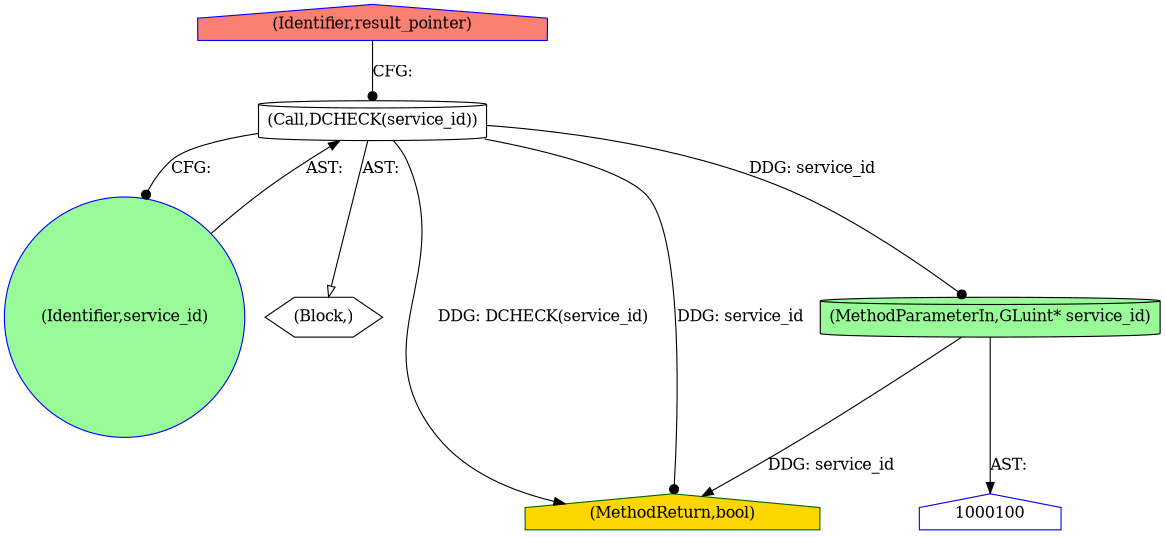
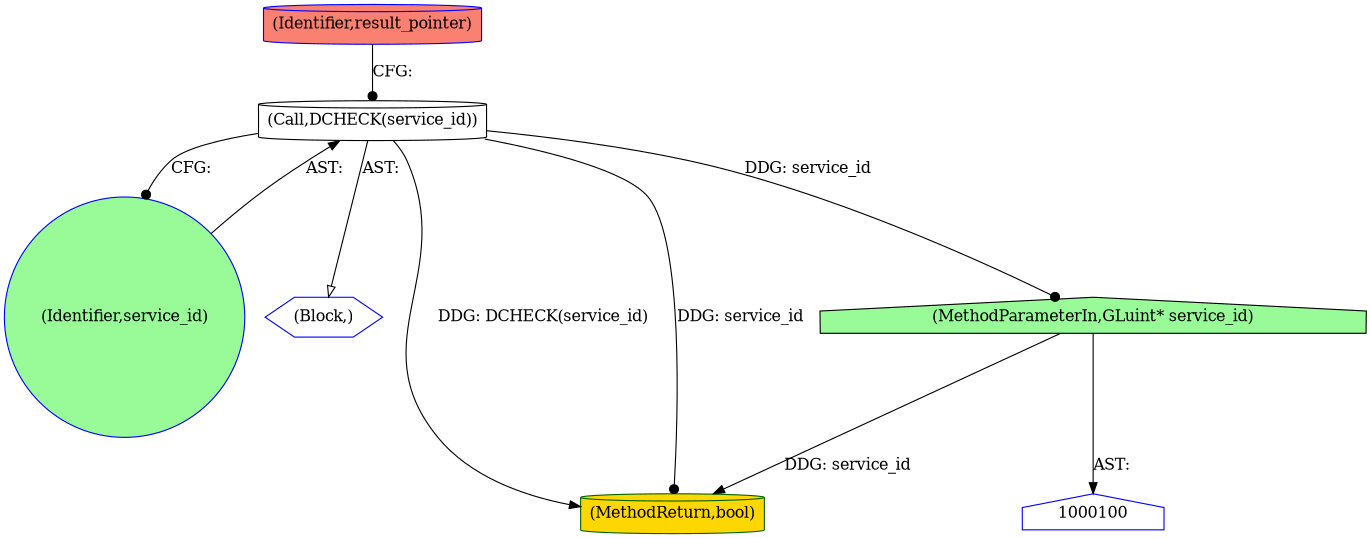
  digraph {
    node [color=black fillcolor=white shape=cylinder style=filled]
    edge [arrowhead=dot]
    n1 [label="(Call,DCHECK(service_id))"]
    n2 [color=blue fillcolor=palegreen label="(Identifier,service_id)" shape=circle]
-   n3 [label="(Block,)" shape=hexagon]
-   n4 [color=darkgreen fillcolor=gold label="(MethodReturn,bool)" shape=house]
-   n5 [fillcolor=palegreen label="(MethodParameterIn,GLuint* service_id)"]
+   n3 [color=blue label="(Block,)" shape=hexagon]
+   n4 [color=darkgreen fillcolor=gold label="(MethodReturn,bool)"]
+   n5 [fillcolor=palegreen label="(MethodParameterIn,GLuint* service_id)" shape=house]
    1000100 [color=blue shape=house]
-   n7 [color=blue fillcolor=salmon label="(Identifier,result_pointer)" shape=house]
+   n7 [color=blue fillcolor=salmon label="(Identifier,result_pointer)"]
    n1 -> n2 [label="CFG: "]
    n1 -> n3 [arrowhead=onormal label="AST: "]
    n1 -> n4 [arrowhead=normal label="DDG: DCHECK(service_id)"]
    n1 -> n4 [label="DDG: service_id"]
    n1 -> n5 [label="DDG: service_id"]
    n2 -> n1 [arrowhead=normal label="AST: "]
    n5 -> n4 [arrowhead=normal label="DDG: service_id"]
    n5 -> 1000100 [arrowhead=normal label="AST: "]
    n7 -> n1 [label="CFG: "]
  }
